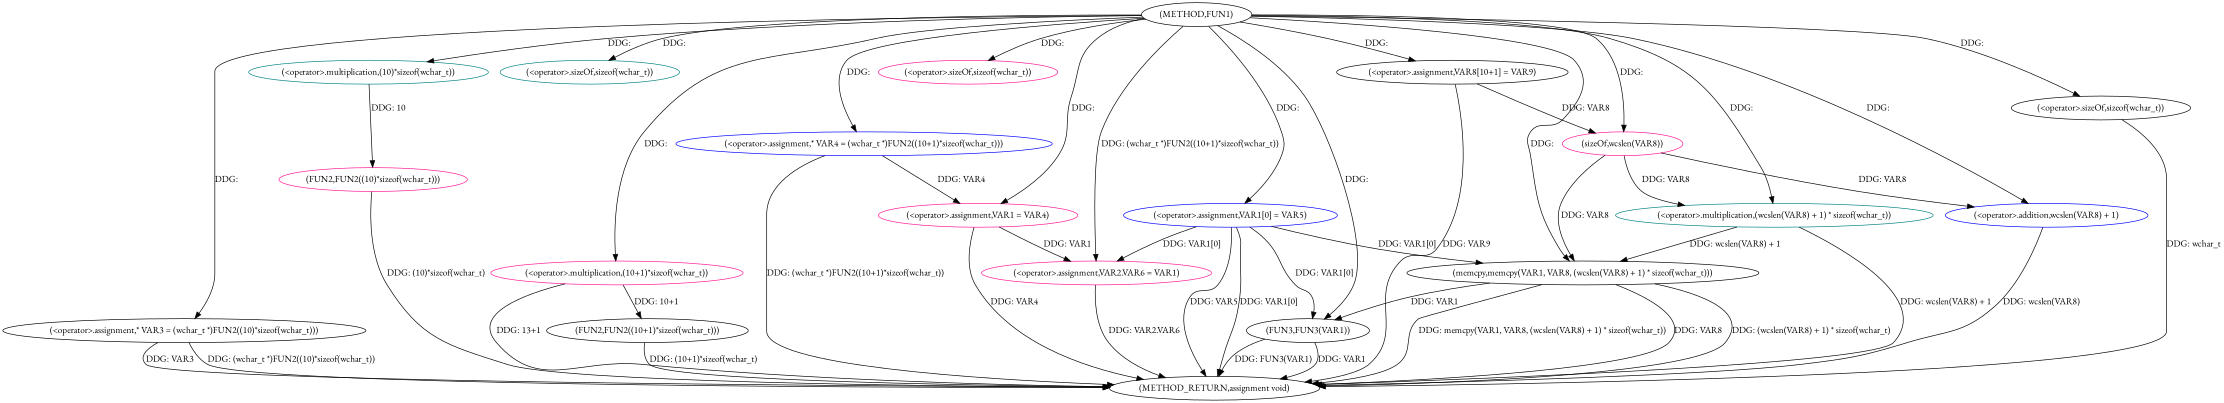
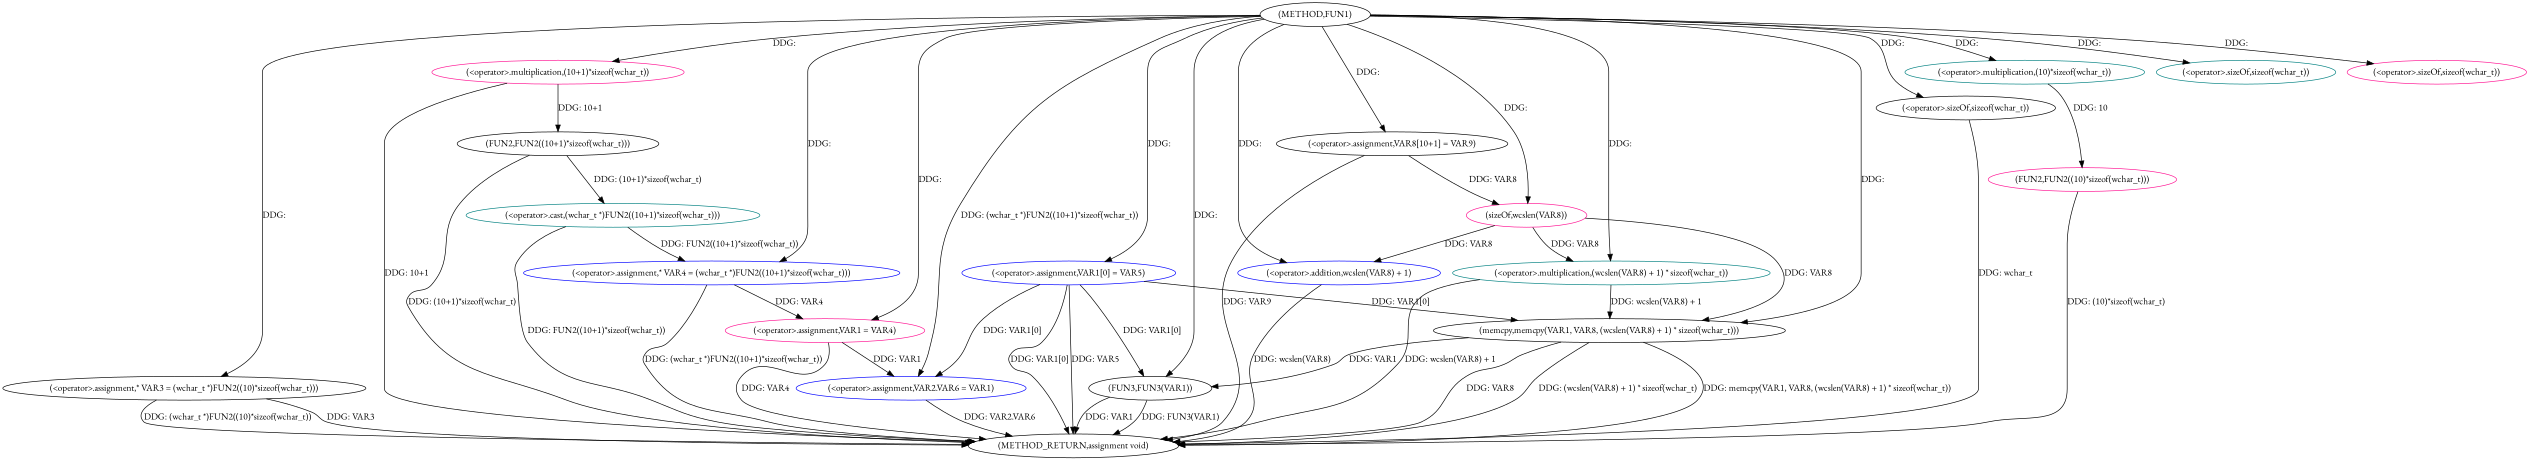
  digraph {
    fontname="EB Garamond"
    node [color=black fontname="EB Garamond"]
    edge [fontname="EB Garamond"]
    n1 [label="(METHOD,FUN1)"]
    n2 [label="(<operator>.assignment,* VAR3 = (wchar_t *)FUN2((10)*sizeof(wchar_t)))"]
    n3 [color=teal label="(<operator>.multiplication,(10)*sizeof(wchar_t))"]
    n4 [color=teal label="(<operator>.sizeOf,sizeof(wchar_t))"]
    n5 [color=blue label="(<operator>.assignment,* VAR4 = (wchar_t *)FUN2((10+1)*sizeof(wchar_t)))"]
    n6 [color=deeppink label="(<operator>.multiplication,(10+1)*sizeof(wchar_t))"]
    n7 [color=deeppink label="(<operator>.sizeOf,sizeof(wchar_t))"]
    n8 [color=deeppink label="(<operator>.assignment,VAR1 = VAR4)"]
    n9 [color=blue label="(<operator>.assignment,VAR1[0] = VAR5)"]
-   n10 [color=deeppink label="(<operator>.assignment,VAR2.VAR6 = VAR1)"]
+   n10 [color=blue label="(<operator>.assignment,VAR2.VAR6 = VAR1)"]
    n11 [label="(<operator>.assignment,VAR8[10+1] = VAR9)"]
    n12 [label="(memcpy,memcpy(VAR1, VAR8, (wcslen(VAR8) + 1) * sizeof(wchar_t)))"]
    n13 [color=teal label="(<operator>.multiplication,(wcslen(VAR8) + 1) * sizeof(wchar_t))"]
    n14 [color=blue label="(<operator>.addition,wcslen(VAR8) + 1)"]
    n15 [color=deeppink label="(sizeOf,wcslen(VAR8))"]
    n16 [label="(<operator>.sizeOf,sizeof(wchar_t))"]
    n17 [label="(FUN3,FUN3(VAR1))"]
    n18 [label="(METHOD_RETURN,assignment void)"]
    n19 [color=deeppink label="(FUN2,FUN2((10)*sizeof(wchar_t)))"]
    n20 [label="(FUN2,FUN2((10+1)*sizeof(wchar_t)))"]
+   n21 [color=teal label="(<operator>.cast,(wchar_t *)FUN2((10+1)*sizeof(wchar_t)))"]
    n1 -> n2 [label="DDG: "]
    n1 -> n3 [label="DDG: "]
    n1 -> n4 [label="DDG: "]
    n1 -> n5 [label="DDG: "]
    n1 -> n6 [label="DDG: "]
    n1 -> n7 [label="DDG: "]
    n1 -> n8 [label="DDG: "]
    n1 -> n9 [label="DDG: "]
    n1 -> n10 [label="DDG: (wchar_t *)FUN2((10+1)*sizeof(wchar_t))"]
    n1 -> n11 [label="DDG: "]
    n1 -> n12 [label="DDG: "]
    n1 -> n13 [label="DDG: "]
    n1 -> n14 [label="DDG: "]
    n1 -> n15 [label="DDG: "]
    n1 -> n16 [label="DDG: "]
    n1 -> n17 [label="DDG: "]
    n2 -> n18 [label="DDG: (wchar_t *)FUN2((10)*sizeof(wchar_t))"]
    n2 -> n18 [label="DDG: VAR3"]
    n3 -> n19 [label="DDG: 10"]
    n5 -> n8 [label="DDG: VAR4"]
    n5 -> n18 [label="DDG: (wchar_t *)FUN2((10+1)*sizeof(wchar_t))"]
-   n6 -> n18 [label="DDG: 13+1"]
+   n6 -> n18 [label="DDG: 10+1"]
    n6 -> n20 [label="DDG: 10+1"]
    n8 -> n10 [label="DDG: VAR1"]
    n8 -> n18 [label="DDG: VAR4"]
    n9 -> n10 [label="DDG: VAR1[0]"]
    n9 -> n12 [label="DDG: VAR1[0]"]
    n9 -> n17 [label="DDG: VAR1[0]"]
    n9 -> n18 [label="DDG: VAR5"]
    n9 -> n18 [label="DDG: VAR1[0]"]
    n10 -> n18 [label="DDG: VAR2.VAR6"]
    n11 -> n15 [label="DDG: VAR8"]
    n11 -> n18 [label="DDG: VAR9"]
    n12 -> n17 [label="DDG: VAR1"]
    n12 -> n18 [label="DDG: VAR8"]
    n12 -> n18 [label="DDG: (wcslen(VAR8) + 1) * sizeof(wchar_t)"]
    n12 -> n18 [label="DDG: memcpy(VAR1, VAR8, (wcslen(VAR8) + 1) * sizeof(wchar_t))"]
    n13 -> n12 [label="DDG: wcslen(VAR8) + 1"]
    n13 -> n18 [label="DDG: wcslen(VAR8) + 1"]
    n14 -> n18 [label="DDG: wcslen(VAR8)"]
    n15 -> n12 [label="DDG: VAR8"]
    n15 -> n13 [label="DDG: VAR8"]
    n15 -> n14 [label="DDG: VAR8"]
    n16 -> n18 [label="DDG: wchar_t"]
    n17 -> n18 [label="DDG: VAR1"]
    n17 -> n18 [label="DDG: FUN3(VAR1)"]
    n19 -> n18 [label="DDG: (10)*sizeof(wchar_t)"]
    n20 -> n18 [label="DDG: (10+1)*sizeof(wchar_t)"]
+   n20 -> n21 [label="DDG: (10+1)*sizeof(wchar_t)"]
+   n21 -> n5 [label="DDG: FUN2((10+1)*sizeof(wchar_t))"]
+   n21 -> n18 [label="DDG: FUN2((10+1)*sizeof(wchar_t))"]
  }
